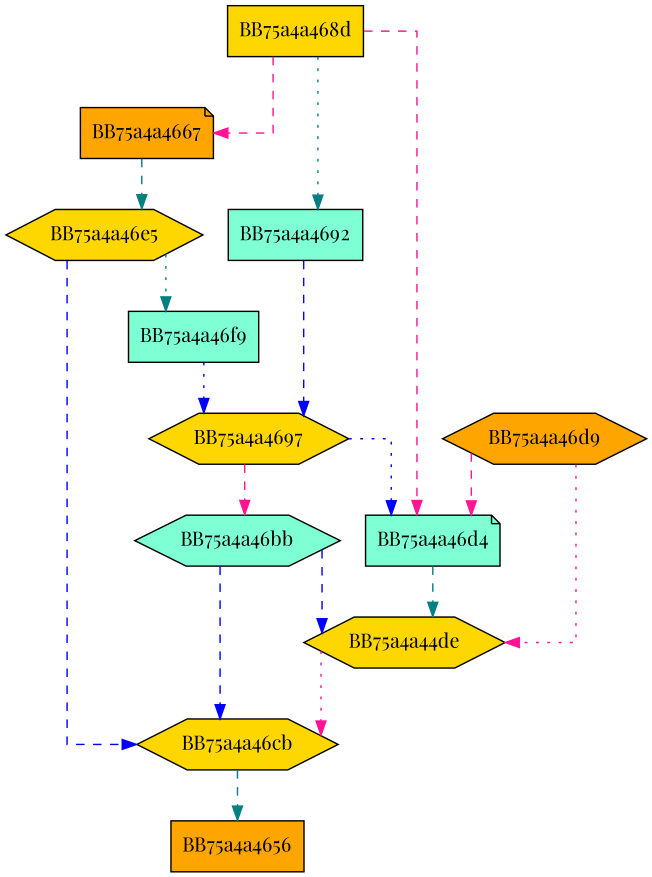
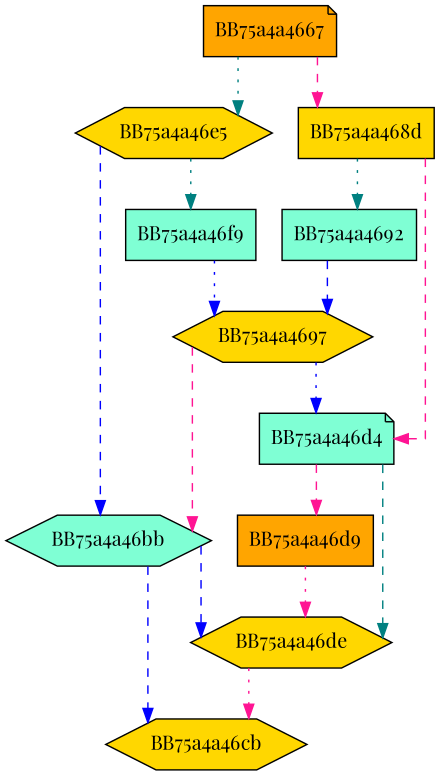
  digraph {
    fontname="Playfair Display"
    splines=ortho
    node [fillcolor=gold fontname="Playfair Display" shape=hexagon style=filled]
    edge [color=deeppink fontname="Playfair Display" style=dashed]
    n1 [fillcolor=orange label=BB75a4a4667 shape=note]
    BB75a4a46e5
    BB75a4a468d [shape=box]
-   BB75a4a4656 [fillcolor=orange shape=box]
    BB75a4a46cb
    BB75a4a46f9 [fillcolor=aquamarine shape=box]
    BB75a4a4692 [fillcolor=aquamarine shape=box]
    BB75a4a46d4 [fillcolor=aquamarine shape=note]
    BB75a4a4697
    BB75a4a46bb [fillcolor=aquamarine]
-   BB75a4a46de [label=BB75a4a44de]
-   BB75a4a46d9 [fillcolor=orange]
-   n1 -> BB75a4a46e5 [color=teal]
-   BB75a4a468d -> n1
-   BB75a4a46e5 -> BB75a4a46cb [color=blue]
+   BB75a4a46de
+   BB75a4a46d9 [fillcolor=orange shape=box]
+   n1 -> BB75a4a46e5 [color=teal style=dotted]
+   n1 -> BB75a4a468d
+   BB75a4a46e5 -> BB75a4a46bb [color=blue]
    BB75a4a46e5 -> BB75a4a46f9 [color=teal style=dotted]
    BB75a4a468d -> BB75a4a4692 [color=teal style=dotted]
    BB75a4a468d -> BB75a4a46d4
-   BB75a4a46cb -> BB75a4a4656 [color=teal]
    BB75a4a46f9 -> BB75a4a4697 [color=blue style=dotted]
    BB75a4a4692 -> BB75a4a4697 [color=blue]
    BB75a4a46d4 -> BB75a4a46de [color=teal]
-   BB75a4a46d9 -> BB75a4a46d4
+   BB75a4a46d4 -> BB75a4a46d9
    BB75a4a4697 -> BB75a4a46d4 [color=blue style=dotted]
    BB75a4a4697 -> BB75a4a46bb
    BB75a4a46bb -> BB75a4a46cb [color=blue]
    BB75a4a46bb -> BB75a4a46de [color=blue]
    BB75a4a46de -> BB75a4a46cb [style=dotted]
    BB75a4a46d9 -> BB75a4a46de [style=dotted]
  }
